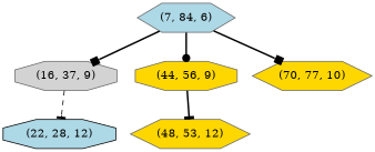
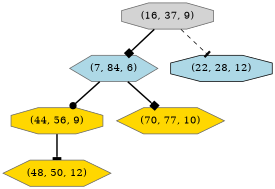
  digraph {
    node [color=gray40 fillcolor=gold shape=hexagon style=filled]
    edge [arrowhead=box style=bold]
    "(7, 84, 6)" [fillcolor=lightblue]
    "(16, 37, 9)" [fillcolor=lightgrey shape=octagon]
    "(44, 56, 9)" [shape=octagon]
    "(70, 77, 10)"
    "(22, 28, 12)" [color=black fillcolor=lightblue shape=octagon]
-   "(48, 53, 12)"
-   "(7, 84, 6)" -> "(16, 37, 9)"
+   "(48, 53, 12)" [label="(48, 50, 12)"]
+   "(16, 37, 9)" -> "(7, 84, 6)"
    "(7, 84, 6)" -> "(44, 56, 9)" [arrowhead=dot]
    "(7, 84, 6)" -> "(70, 77, 10)"
    "(16, 37, 9)" -> "(22, 28, 12)" [arrowhead=tee style=dashed]
    "(44, 56, 9)" -> "(48, 53, 12)" [arrowhead=tee]
  }
